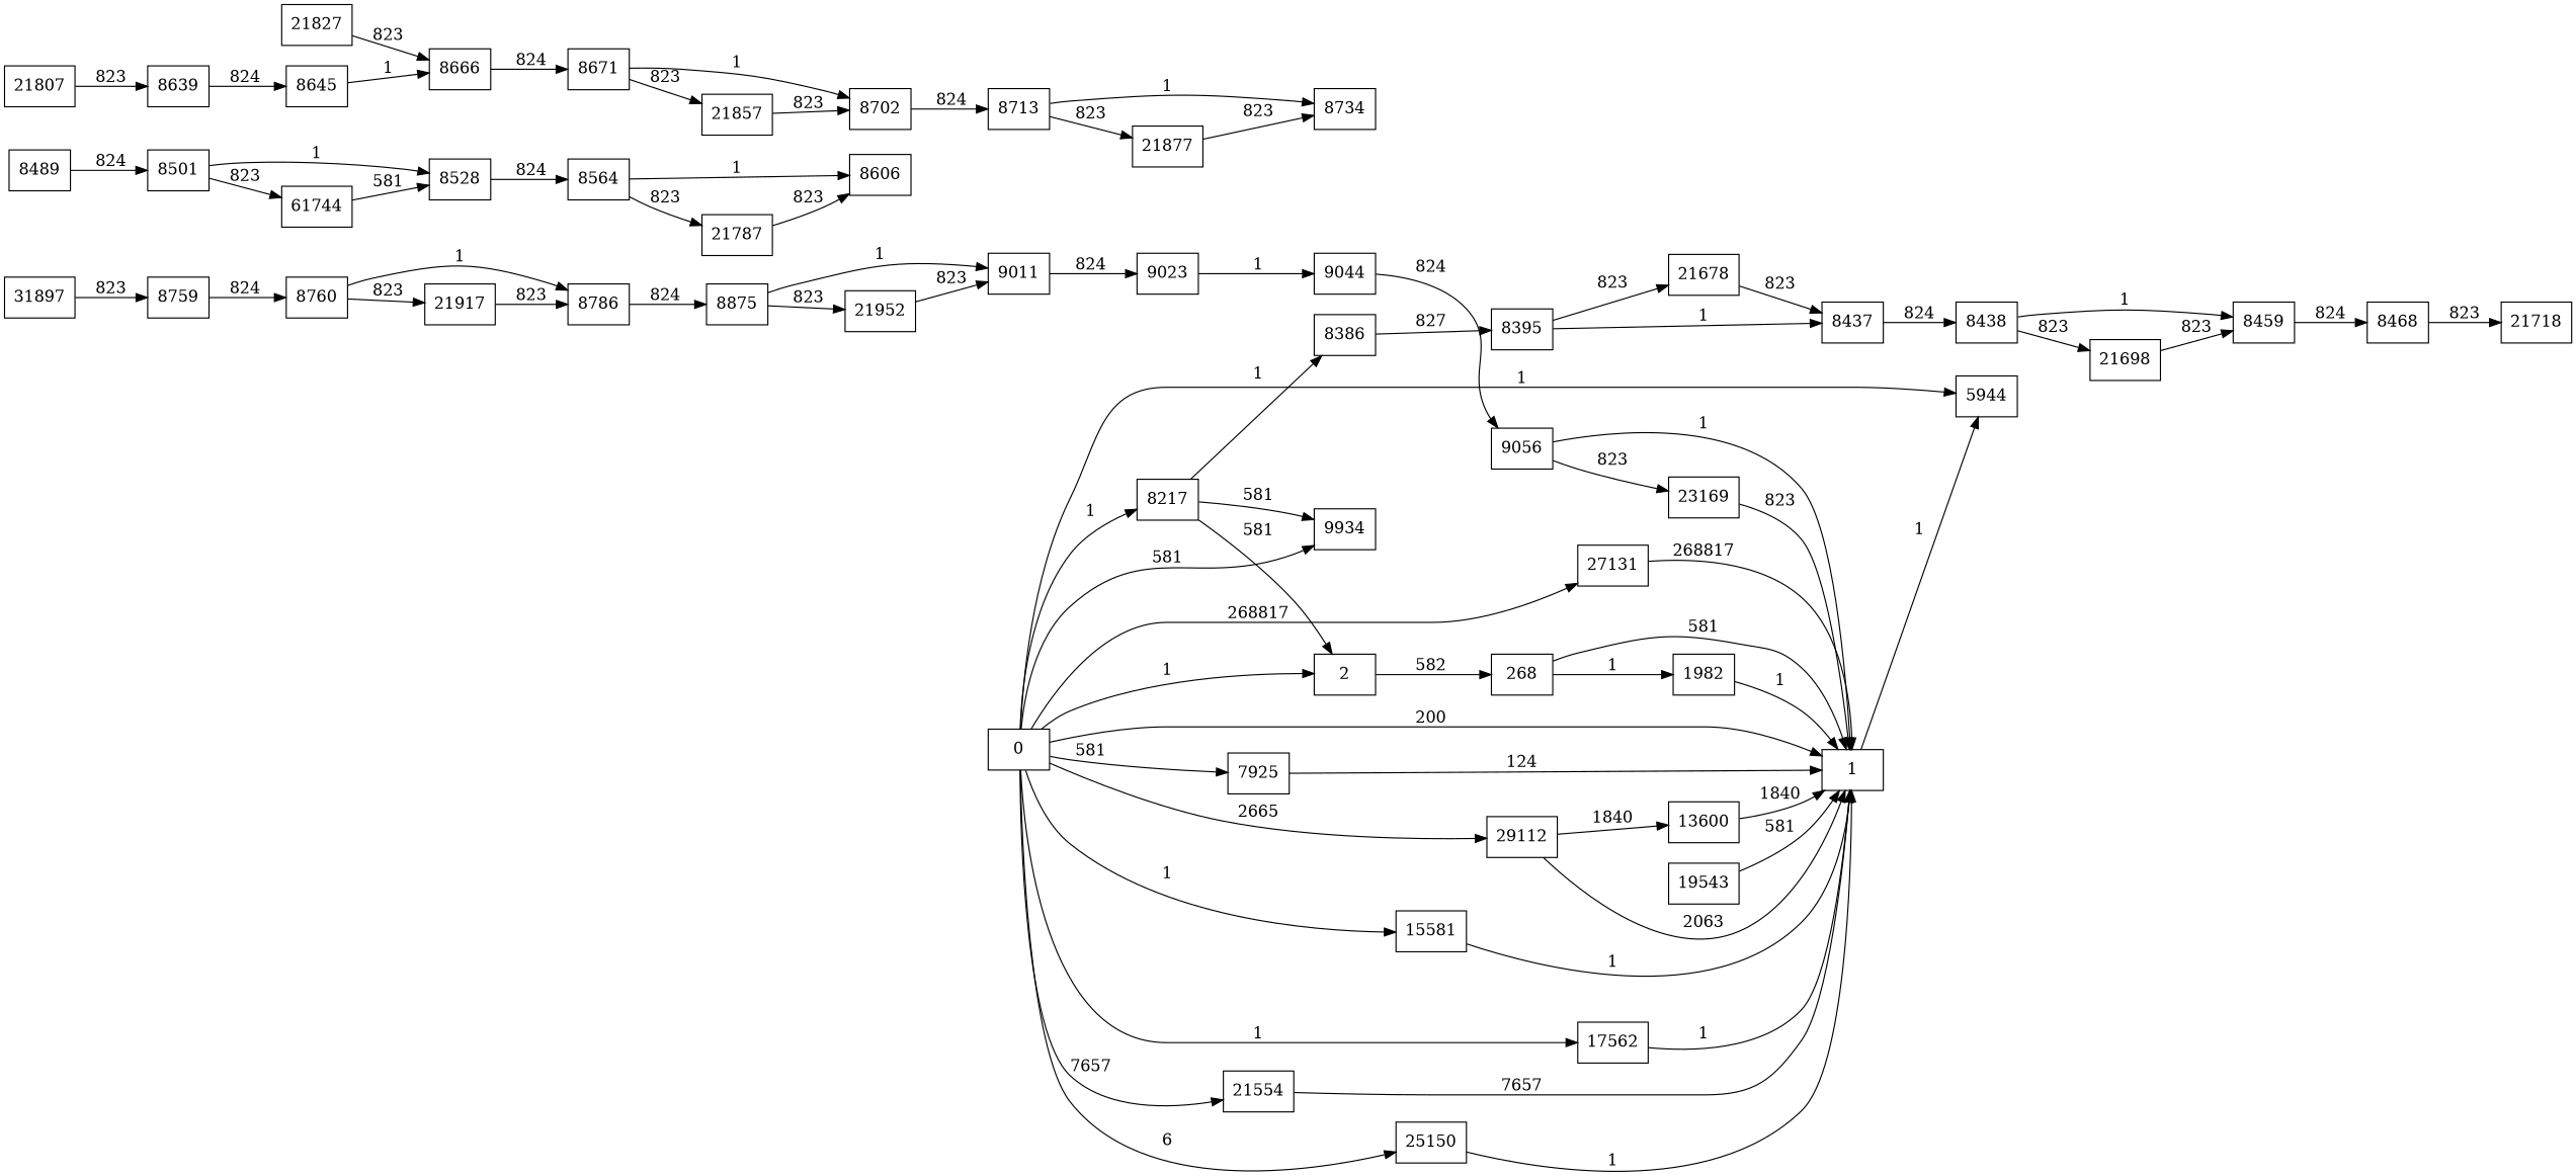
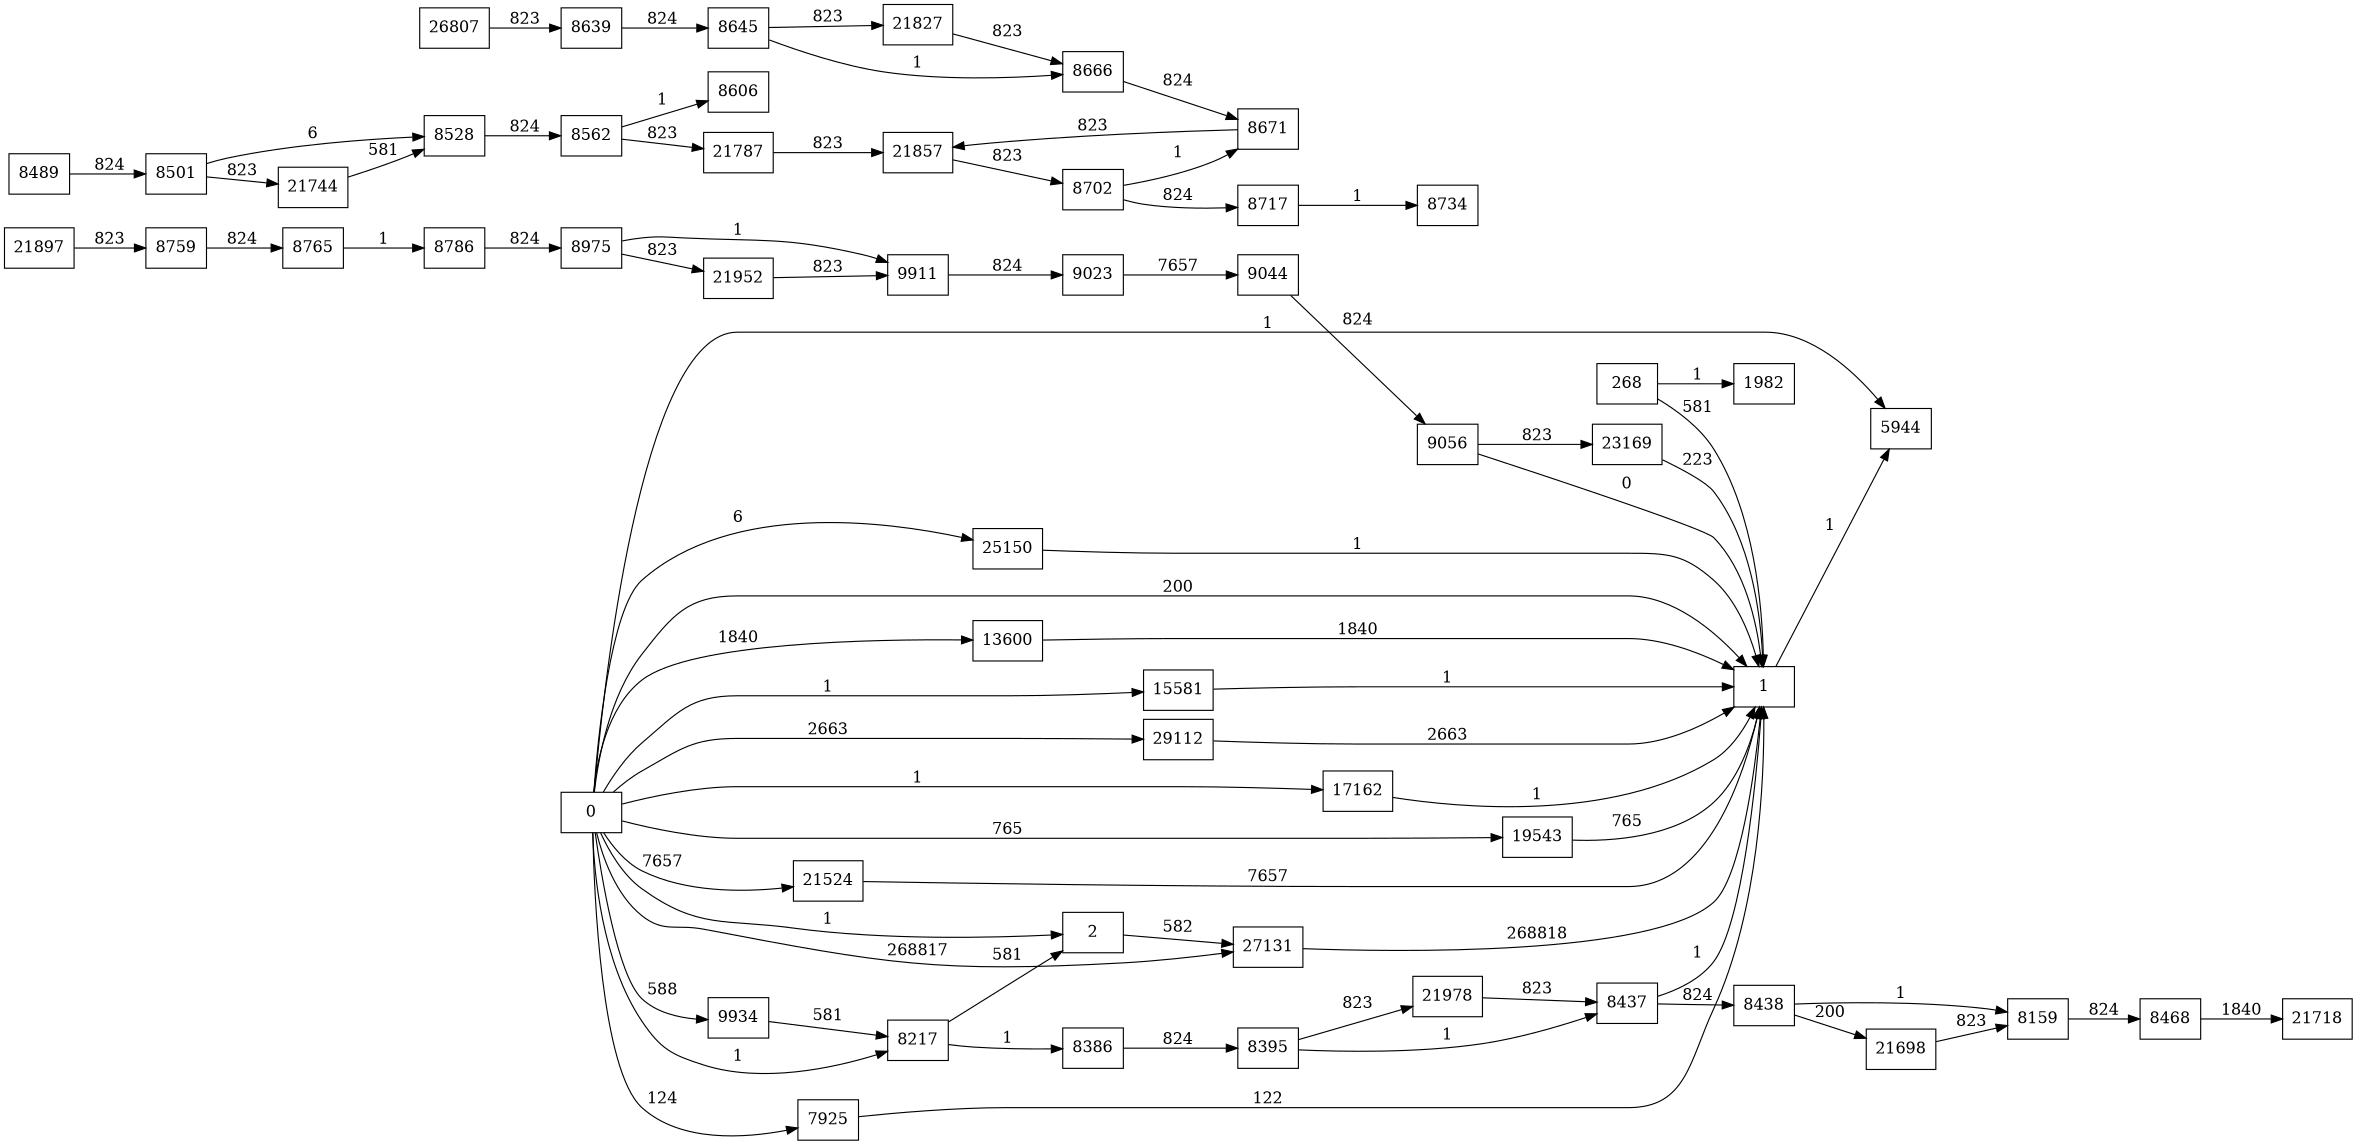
  digraph {
    rankdir=LR
    node [shape=rectangle]
    2
    268
    1
    1982
    5944
    7925
    8217
    8386
    8395
    8437
-   21678
+   21678 [label=21978]
    8438
-   8459
+   8459 [label=8159]
    21698
    8468
    21718
    8489
    8501
    8528
-   21744 [label=61744]
-   8562 [label=8564]
+   21744
+   8562
    8606
    21787
    8639
    8645
-   21807
+   21807 [label=26807]
    8666
    21827
    8671
    8702
    21857
-   8713
+   8713 [label=8717]
    8734
-   21877
    8759
-   8765 [label=8760]
-   21897 [label=31897]
+   8765
+   21897
    8786
-   21917
-   8975 [label=8875]
-   9011
+   8975
+   9011 [label=9911]
    21952
    9023
    9044
    9056
    23169
    9934
    13600
    15581
-   17562
+   17562 [label=17162]
    19543
-   21524 [label=21554]
+   21524
    25150
    27131
    29112
    0
-   2 -> 268 [label=582]
+   2 -> 27131 [label=582]
    268 -> 1 [label=581]
    268 -> 1982 [label=1]
    1 -> 5944 [label=1]
-   1982 -> 1 [label=1]
-   7925 -> 1 [label=124]
+   8437 -> 1 [label=1]
+   7925 -> 1 [label=122]
    8217 -> 2 [label=581]
    8217 -> 8386 [label=1]
-   8386 -> 8395 [label=827]
+   8386 -> 8395 [label=824]
    8395 -> 8437 [label=1]
    8395 -> 21678 [label=823]
    8437 -> 8438 [label=824]
    21678 -> 8437 [label=823]
    8438 -> 8459 [label=1]
-   8438 -> 21698 [label=823]
+   8438 -> 21698 [label=200]
    8459 -> 8468 [label=824]
    21698 -> 8459 [label=823]
-   8468 -> 21718 [label=823]
+   8468 -> 21718 [label=1840]
    8489 -> 8501 [label=824]
-   8501 -> 8528 [label=1]
+   8501 -> 8528 [label=6]
    8501 -> 21744 [label=823]
    8528 -> 8562 [label=824]
    21744 -> 8528 [label=581]
    8562 -> 8606 [label=1]
    8562 -> 21787 [label=823]
-   21787 -> 8606 [label=823]
+   21787 -> 21857 [label=823]
    8639 -> 8645 [label=824]
    8645 -> 8666 [label=1]
+   8645 -> 21827 [label=823]
    21807 -> 8639 [label=823]
    8666 -> 8671 [label=824]
    21827 -> 8666 [label=823]
-   8671 -> 8702 [label=1]
+   8702 -> 8671 [label=1]
    8671 -> 21857 [label=823]
    8702 -> 8713 [label=824]
    21857 -> 8702 [label=823]
    8713 -> 8734 [label=1]
-   8713 -> 21877 [label=823]
-   21877 -> 8734 [label=823]
    8759 -> 8765 [label=824]
    8765 -> 8786 [label=1]
-   8765 -> 21917 [label=823]
    21897 -> 8759 [label=823]
    8786 -> 8975 [label=824]
-   21917 -> 8786 [label=823]
    8975 -> 9011 [label=1]
    8975 -> 21952 [label=823]
    9011 -> 9023 [label=824]
    21952 -> 9011 [label=823]
-   9023 -> 9044 [label=1]
+   9023 -> 9044 [label=7657]
    9044 -> 9056 [label=824]
-   9056 -> 1 [label=1]
+   9056 -> 1 [label=0]
    9056 -> 23169 [label=823]
-   23169 -> 1 [label=823]
-   8217 -> 9934 [label=581]
+   23169 -> 1 [label=223]
+   9934 -> 8217 [label=581]
    13600 -> 1 [label=1840]
    15581 -> 1 [label=1]
    17562 -> 1 [label=1]
-   19543 -> 1 [label=581]
+   19543 -> 1 [label=765]
    21524 -> 1 [label=7657]
    25150 -> 1 [label=1]
-   27131 -> 1 [label=268817]
-   29112 -> 1 [label=2063]
+   27131 -> 1 [label=268818]
+   29112 -> 1 [label=2663]
    0 -> 2 [label=1]
    0 -> 1 [label=200]
    0 -> 5944 [label=1]
-   0 -> 7925 [label=581]
+   0 -> 7925 [label=124]
    0 -> 8217 [label=1]
-   0 -> 9934 [label=581]
-   29112 -> 13600 [label=1840]
+   0 -> 9934 [label=588]
+   0 -> 13600 [label=1840]
    0 -> 15581 [label=1]
    0 -> 17562 [label=1]
+   0 -> 19543 [label=765]
    0 -> 21524 [label=7657]
    0 -> 25150 [label=6]
    0 -> 27131 [label=268817]
-   0 -> 29112 [label=2665]
+   0 -> 29112 [label=2663]
  }
